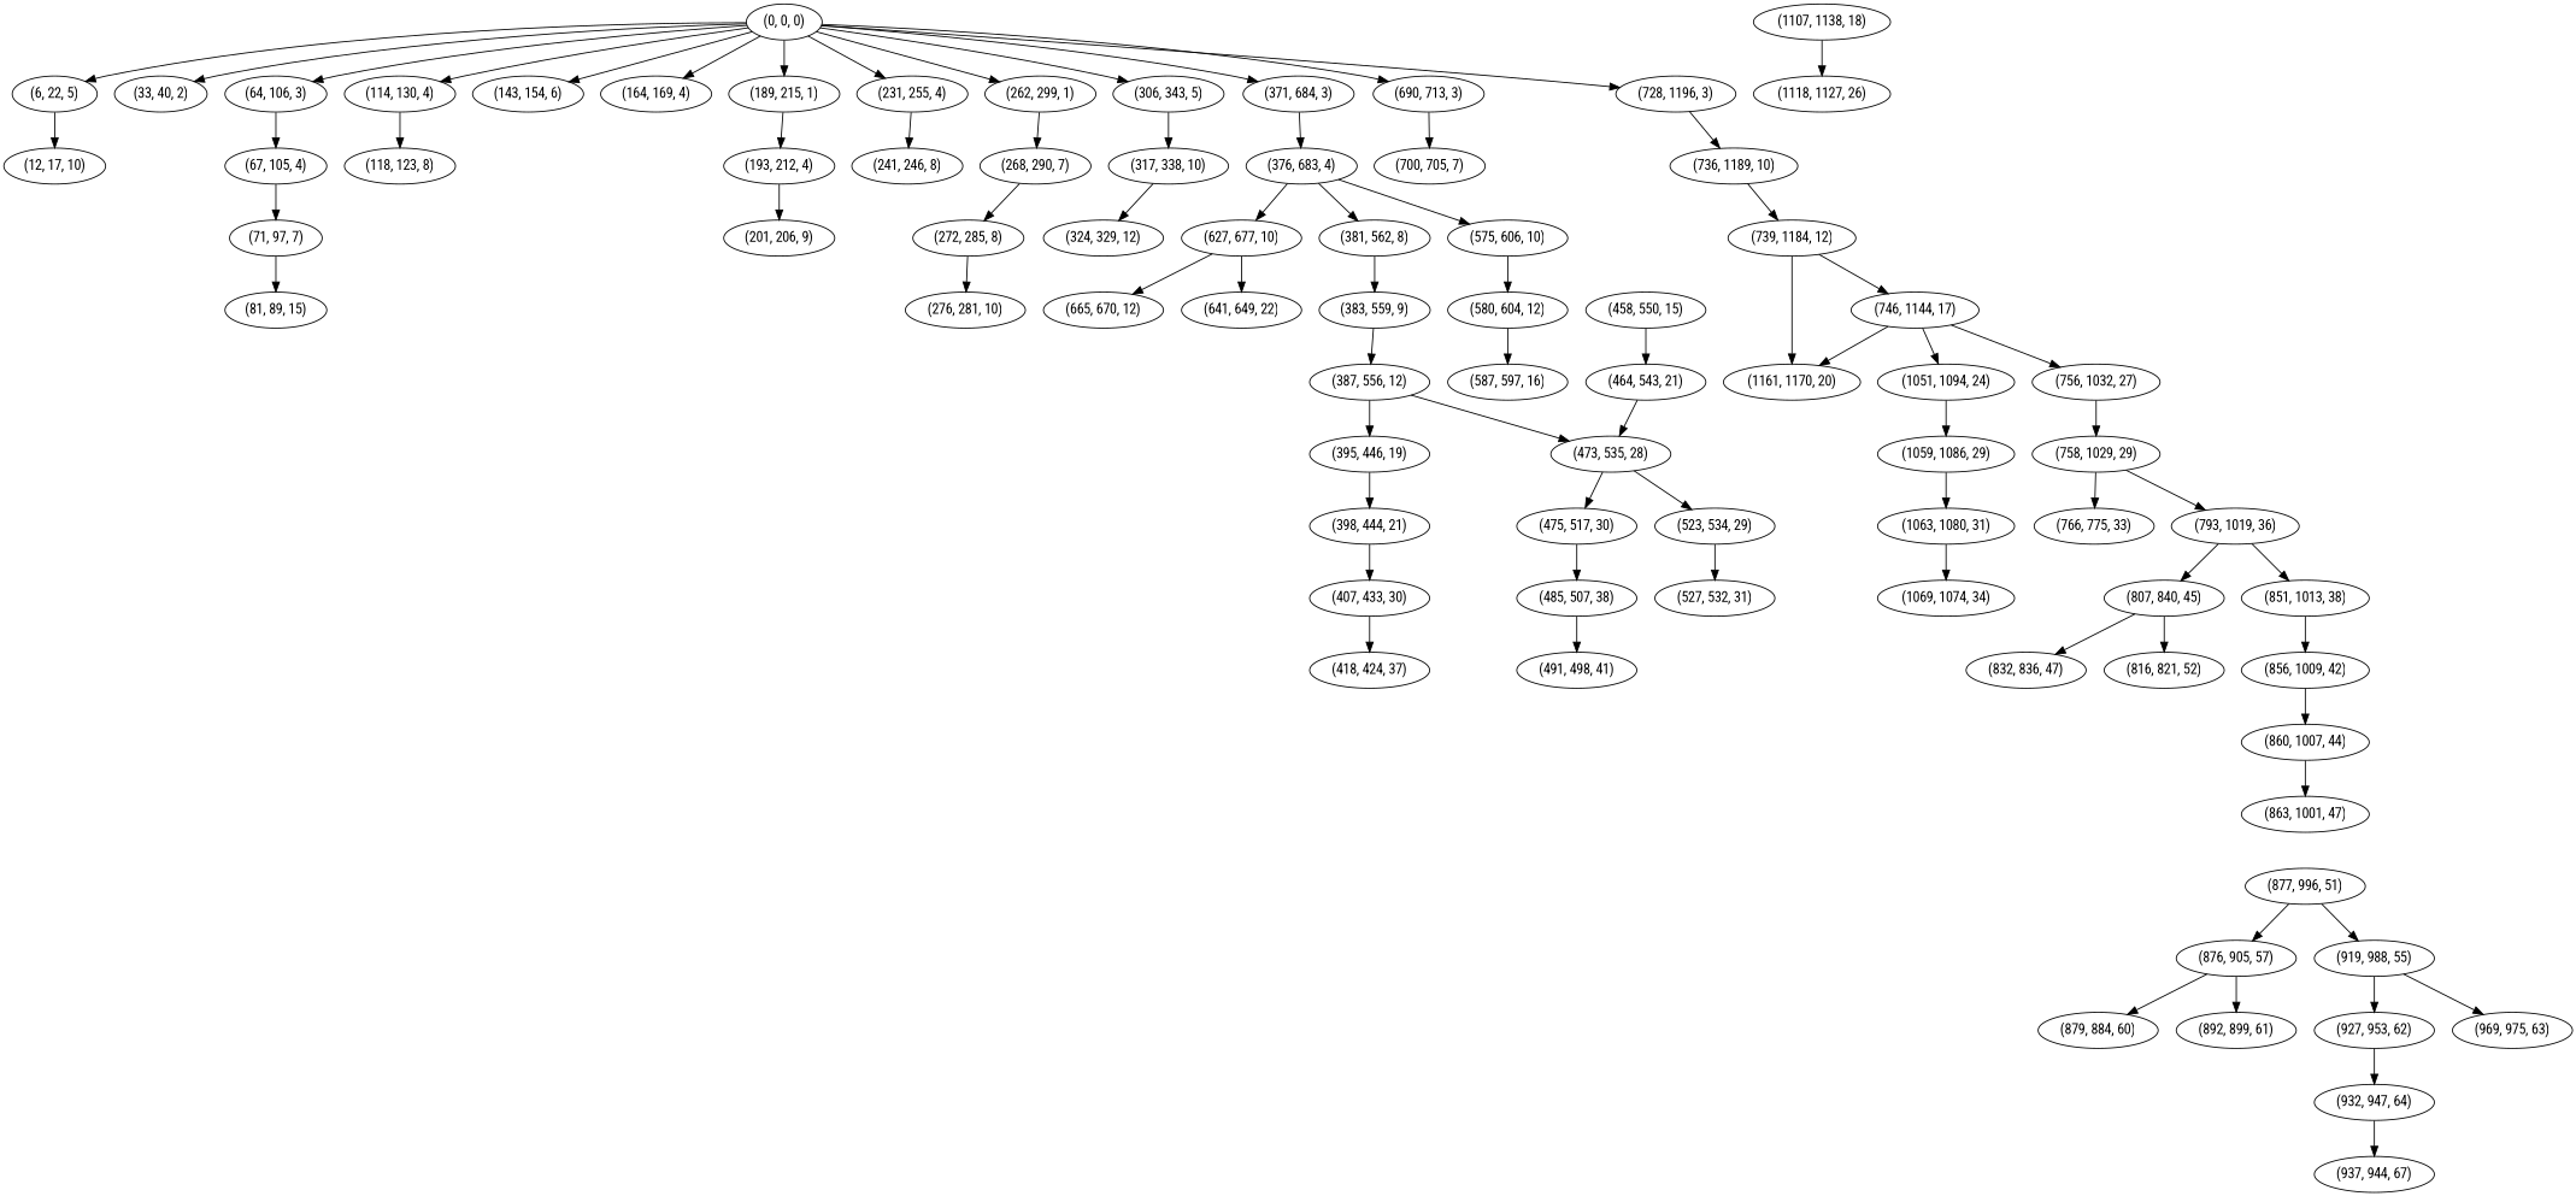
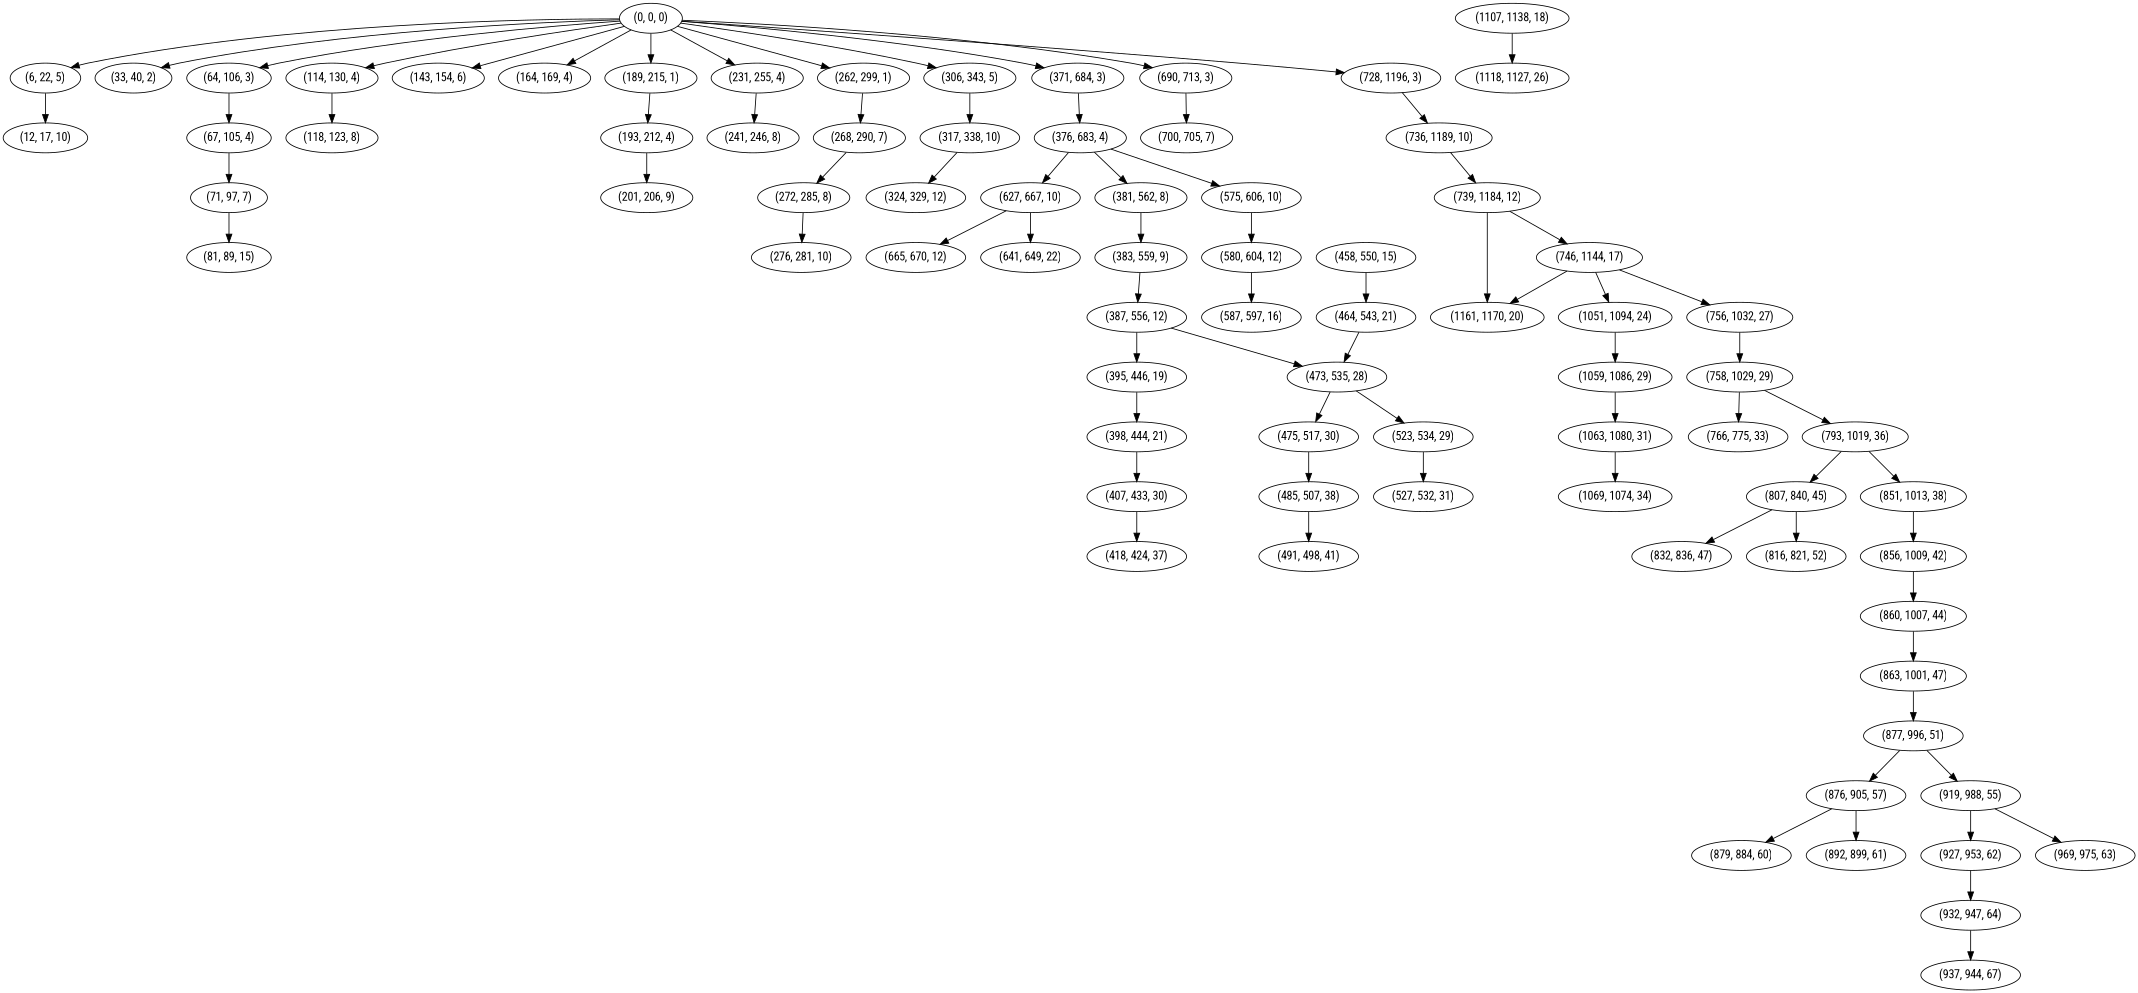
  digraph {
    fontname="Roboto Condensed"
    node [fontname="Roboto Condensed"]
    edge [fontname="Roboto Condensed"]
    "(0, 0, 0)"
    "(6, 22, 5)"
    "(33, 40, 2)"
    "(64, 106, 3)"
    "(114, 130, 4)"
    "(143, 154, 6)"
    "(164, 169, 4)"
    "(189, 215, 1)"
    "(231, 255, 4)"
    "(262, 299, 1)"
    "(306, 343, 5)"
    "(371, 684, 3)"
    "(690, 713, 3)"
    "(728, 1196, 3)"
    "(12, 17, 10)"
    "(67, 105, 4)"
    "(118, 123, 8)"
    "(193, 212, 4)"
    "(241, 246, 8)"
    "(268, 290, 7)"
    "(317, 338, 10)"
    "(376, 683, 4)"
    "(700, 705, 7)"
    "(736, 1189, 10)"
    "(71, 97, 7)"
    "(81, 89, 15)"
    "(201, 206, 9)"
    "(272, 285, 8)"
    "(276, 281, 10)"
    "(324, 329, 12)"
    "(381, 562, 8)"
    "(575, 606, 10)"
-   "(627, 677, 10)"
+   "(627, 677, 10)" [label="(627, 667, 10)"]
    "(383, 559, 9)"
    "(580, 604, 12)"
    "(641, 649, 22)"
    "(665, 670, 12)"
    "(387, 556, 12)"
    "(395, 446, 19)"
    "(473, 535, 28)"
    "(398, 444, 21)"
    "(458, 550, 15)"
    "(464, 543, 21)"
    "(407, 433, 30)"
    "(418, 424, 37)"
    "(475, 517, 30)"
    "(523, 534, 29)"
    "(485, 507, 38)"
    "(527, 532, 31)"
    "(491, 498, 41)"
    "(587, 597, 16)"
    "(739, 1184, 12)"
    "(746, 1144, 17)"
    "(1161, 1170, 20)"
    "(756, 1032, 27)"
    "(1051, 1094, 24)"
    "(758, 1029, 29)"
    "(1059, 1086, 29)"
    "(1107, 1138, 18)"
    "(1118, 1127, 26)"
    "(766, 775, 33)"
    "(793, 1019, 36)"
    "(807, 840, 45)"
    "(851, 1013, 38)"
    "(816, 821, 52)"
    "(832, 836, 47)"
    "(856, 1009, 42)"
    "(860, 1007, 44)"
    "(863, 1001, 47)"
    n70 [label="(877, 996, 51)"]
    "(876, 905, 57)"
    "(919, 988, 55)"
    "(879, 884, 60)"
    "(892, 899, 61)"
    "(927, 953, 62)"
    "(969, 975, 63)"
    "(932, 947, 64)"
    "(937, 944, 67)"
    "(1063, 1080, 31)"
    "(1069, 1074, 34)"
    "(0, 0, 0)" -> "(6, 22, 5)"
    "(0, 0, 0)" -> "(33, 40, 2)"
    "(0, 0, 0)" -> "(64, 106, 3)"
    "(0, 0, 0)" -> "(114, 130, 4)"
    "(0, 0, 0)" -> "(143, 154, 6)"
    "(0, 0, 0)" -> "(164, 169, 4)"
    "(0, 0, 0)" -> "(189, 215, 1)"
    "(0, 0, 0)" -> "(231, 255, 4)"
    "(0, 0, 0)" -> "(262, 299, 1)"
    "(0, 0, 0)" -> "(306, 343, 5)"
    "(0, 0, 0)" -> "(371, 684, 3)"
    "(0, 0, 0)" -> "(690, 713, 3)"
    "(0, 0, 0)" -> "(728, 1196, 3)"
    "(6, 22, 5)" -> "(12, 17, 10)"
    "(64, 106, 3)" -> "(67, 105, 4)"
    "(114, 130, 4)" -> "(118, 123, 8)"
    "(189, 215, 1)" -> "(193, 212, 4)"
    "(231, 255, 4)" -> "(241, 246, 8)"
    "(262, 299, 1)" -> "(268, 290, 7)"
    "(306, 343, 5)" -> "(317, 338, 10)"
    "(371, 684, 3)" -> "(376, 683, 4)"
    "(690, 713, 3)" -> "(700, 705, 7)"
    "(728, 1196, 3)" -> "(736, 1189, 10)"
    "(67, 105, 4)" -> "(71, 97, 7)"
    "(193, 212, 4)" -> "(201, 206, 9)"
    "(268, 290, 7)" -> "(272, 285, 8)"
    "(317, 338, 10)" -> "(324, 329, 12)"
    "(376, 683, 4)" -> "(381, 562, 8)"
    "(376, 683, 4)" -> "(575, 606, 10)"
    "(376, 683, 4)" -> "(627, 677, 10)"
    "(736, 1189, 10)" -> "(739, 1184, 12)"
    "(71, 97, 7)" -> "(81, 89, 15)"
    "(272, 285, 8)" -> "(276, 281, 10)"
    "(381, 562, 8)" -> "(383, 559, 9)"
    "(575, 606, 10)" -> "(580, 604, 12)"
    "(627, 677, 10)" -> "(641, 649, 22)"
    "(627, 677, 10)" -> "(665, 670, 12)"
    "(383, 559, 9)" -> "(387, 556, 12)"
    "(580, 604, 12)" -> "(587, 597, 16)"
    "(387, 556, 12)" -> "(395, 446, 19)"
    "(387, 556, 12)" -> "(473, 535, 28)"
    "(395, 446, 19)" -> "(398, 444, 21)"
    "(473, 535, 28)" -> "(475, 517, 30)"
    "(473, 535, 28)" -> "(523, 534, 29)"
    "(398, 444, 21)" -> "(407, 433, 30)"
    "(458, 550, 15)" -> "(464, 543, 21)"
    "(464, 543, 21)" -> "(473, 535, 28)"
    "(407, 433, 30)" -> "(418, 424, 37)"
    "(475, 517, 30)" -> "(485, 507, 38)"
    "(523, 534, 29)" -> "(527, 532, 31)"
    "(485, 507, 38)" -> "(491, 498, 41)"
    "(739, 1184, 12)" -> "(746, 1144, 17)"
    "(739, 1184, 12)" -> "(1161, 1170, 20)"
    "(746, 1144, 17)" -> "(1161, 1170, 20)"
    "(746, 1144, 17)" -> "(756, 1032, 27)"
    "(746, 1144, 17)" -> "(1051, 1094, 24)"
    "(756, 1032, 27)" -> "(758, 1029, 29)"
    "(1051, 1094, 24)" -> "(1059, 1086, 29)"
    "(758, 1029, 29)" -> "(766, 775, 33)"
    "(758, 1029, 29)" -> "(793, 1019, 36)"
    "(1059, 1086, 29)" -> "(1063, 1080, 31)"
    "(1107, 1138, 18)" -> "(1118, 1127, 26)"
    "(793, 1019, 36)" -> "(807, 840, 45)"
    "(793, 1019, 36)" -> "(851, 1013, 38)"
    "(807, 840, 45)" -> "(816, 821, 52)"
    "(807, 840, 45)" -> "(832, 836, 47)"
    "(851, 1013, 38)" -> "(856, 1009, 42)"
    "(856, 1009, 42)" -> "(860, 1007, 44)"
    "(860, 1007, 44)" -> "(863, 1001, 47)"
+   "(863, 1001, 47)" -> n70
    n70 -> "(876, 905, 57)"
    n70 -> "(919, 988, 55)"
    "(876, 905, 57)" -> "(879, 884, 60)"
    "(876, 905, 57)" -> "(892, 899, 61)"
    "(919, 988, 55)" -> "(927, 953, 62)"
    "(919, 988, 55)" -> "(969, 975, 63)"
    "(927, 953, 62)" -> "(932, 947, 64)"
    "(932, 947, 64)" -> "(937, 944, 67)"
    "(1063, 1080, 31)" -> "(1069, 1074, 34)"
  }
